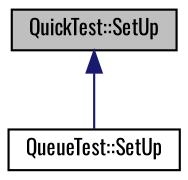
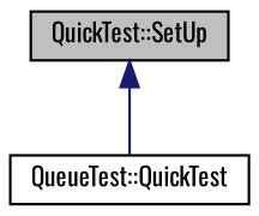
  digraph {
    rankdir=TB
    fontname=Oswald
    node [color=black fontname=Oswald fontsize=10 shape=record style=filled]
    n1 [fillcolor=grey75 fontcolor=black height=0.2 label="QuickTest::SetUp" width=0.4]
-   n2 [fillcolor=white height=0.2 label="QueueTest::SetUp" width=0.4]
+   n2 [fillcolor=white height=0.2 label="QueueTest::QuickTest" width=0.4]
    n1 -> n2 [color=midnightblue dir=back fontname=Oswald fontsize=10 labelfontname=Helvetica labelfontsize=10 style=solid]
  }
